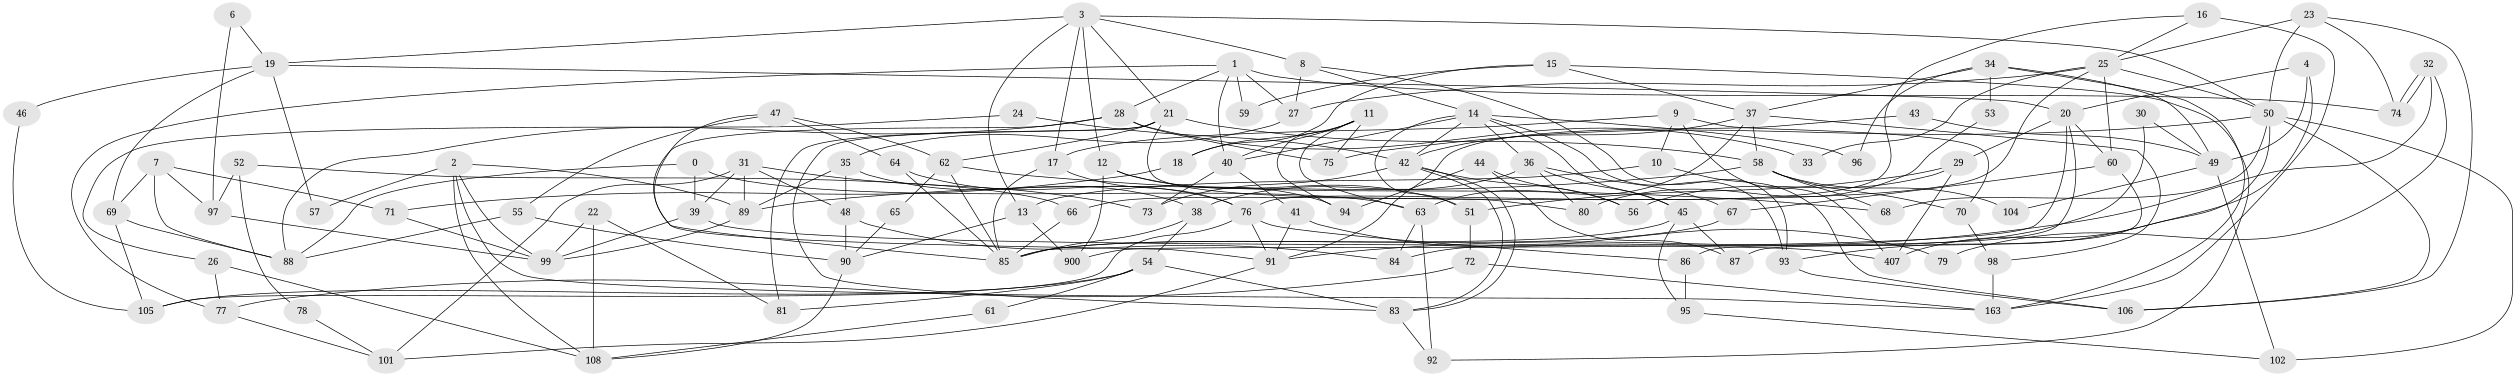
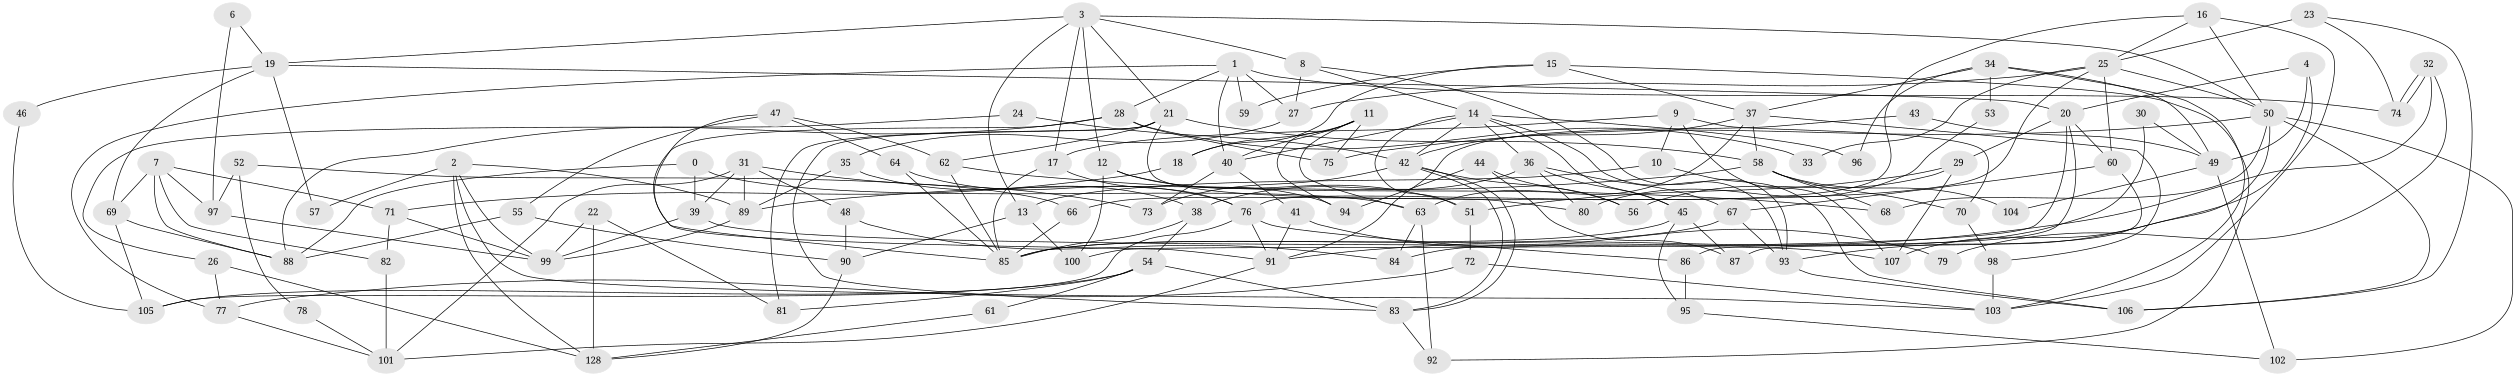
  graph {
    fontname="Noto Serif"
    node [color=gray90 fontname="Noto Serif" style=filled]
    edge [fontname="Noto Serif"]
    1
    27
    28
    40
    59
    74
    77
    35
    88
    75
    85
    33
    73
    41
    101
    2
    57
    89
    99
-   103 [label=163]
-   108
+   103
+   108 [label=128]
    3
    8
    12
    13
    17
    19
    21
    50
    93
    14
    94
    51
-   100 [label=900]
+   100
    90
    76
    20
    69
    46
    58
    62
    80
    81
    83
-   107 [label=407]
+   107
    106
    102
    68
    4
    49
    29
    60
    86
    104
    n55 [label=0]
    39
    63
    92
    84
    6
    97
    7
    71
+   82
    105
    36
    42
    45
    96
    9
    10
    70
    98
    11
    18
    72
    38
    67
    56
    87
    95
    15
    37
    16
    25
    66
    91
-   65
    22
    23
    24
    26
    48
    30
    31
    32
    79
    34
    53
    54
    61
    43
    44
    47
    55
    64
    52
    78
    1 -- 27
    1 -- 28
    1 -- 40
    1 -- 59
    1 -- 74
    1 -- 77
    27 -- 35
    28 -- 88
    28 -- 75
    28 -- 85
    28 -- 33
    40 -- 73
    40 -- 41
    77 -- 101
    35 -- 89
    35 -- 38
-   35 -- 48
    41 -- 91
    41 -- 79
    2 -- 57
    2 -- 89
    2 -- 99
    2 -- 103
    2 -- 108
    89 -- 99
    3 -- 8
    3 -- 12
    3 -- 13
    3 -- 17
    3 -- 19
    3 -- 21
    3 -- 50
    8 -- 27
    8 -- 93
    8 -- 14
    12 -- 94
    12 -- 51
    12 -- 100
    13 -- 100
    13 -- 90
    17 -- 85
    17 -- 76
    19 -- 57
    19 -- 20
    19 -- 69
    19 -- 46
    21 -- 58
    21 -- 62
    21 -- 80
    21 -- 81
    21 -- 83
    50 -- 75
    50 -- 107
    50 -- 106
    50 -- 102
    50 -- 68
    93 -- 106
    14 -- 40
    14 -- 93
    14 -- 51
    14 -- 36
    14 -- 42
    14 -- 45
    14 -- 96
    51 -- 72
    90 -- 108
    76 -- 86
    76 -- 105
    76 -- 91
    20 -- 100
    20 -- 29
    20 -- 60
    20 -- 86
    69 -- 88
    69 -- 105
    46 -- 105
    58 -- 89
    58 -- 68
    58 -- 104
    58 -- 70
    62 -- 85
    62 -- 68
-   62 -- 65
    83 -- 92
    4 -- 93
    4 -- 20
    4 -- 49
    49 -- 102
    49 -- 104
    29 -- 51
    29 -- 107
    29 -- 56
    60 -- 67
    60 -- 87
    86 -- 95
    n55 -- 88
    n55 -- 39
    n55 -- 63
    39 -- 99
    39 -- 107
    63 -- 92
    63 -- 84
    6 -- 19
    6 -- 97
    97 -- 99
    7 -- 88
    7 -- 69
    7 -- 97
    7 -- 71
+   7 -- 82
    71 -- 99
+   71 -- 82
+   82 -- 101
    36 -- 80
    36 -- 45
    36 -- 38
    36 -- 67
    42 -- 73
    42 -- 83
    42 -- 83
    42 -- 56
    45 -- 85
    45 -- 87
    45 -- 95
    9 -- 17
    9 -- 107
    9 -- 10
    9 -- 70
    10 -- 13
    10 -- 106
    70 -- 98
    98 -- 103
    11 -- 40
    11 -- 75
    11 -- 94
    11 -- 63
    11 -- 18
    18 -- 71
    72 -- 77
    72 -- 103
    38 -- 85
    38 -- 54
    67 -- 85
+   67 -- 93
    95 -- 102
    15 -- 59
    15 -- 92
    15 -- 18
    15 -- 37
    37 -- 58
    37 -- 63
    37 -- 42
    37 -- 98
    16 -- 103
-   23 -- 50
+   16 -- 50
    16 -- 76
    16 -- 25
    25 -- 27
    25 -- 33
    25 -- 50
    25 -- 60
    25 -- 66
    66 -- 85
    91 -- 101
-   65 -- 90
    22 -- 99
    22 -- 108
    22 -- 81
    23 -- 74
    23 -- 106
    23 -- 25
    24 -- 42
    24 -- 26
    26 -- 77
    26 -- 108
    48 -- 90
    48 -- 84
    30 -- 49
    30 -- 84
    31 -- 73
    31 -- 101
    31 -- 89
    31 -- 39
    31 -- 48
    32 -- 74
    32 -- 74
    32 -- 91
    32 -- 79
    34 -- 103
    34 -- 49
    34 -- 96
    34 -- 37
    34 -- 53
    53 -- 80
    54 -- 81
    54 -- 83
    54 -- 105
    54 -- 61
    61 -- 108
    43 -- 49
    43 -- 91
    44 -- 94
    44 -- 56
    44 -- 87
    47 -- 62
    47 -- 91
    47 -- 55
    47 -- 64
    55 -- 88
    55 -- 90
    64 -- 85
    64 -- 76
    52 -- 97
    52 -- 66
    52 -- 78
    78 -- 101
  }
